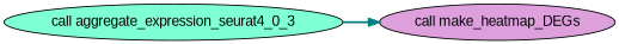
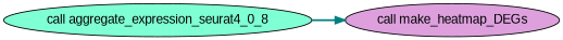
  digraph {
    compound=true
    rankdir=LR
    fontname="Liberation Sans"
    node [style=filled fontname="Liberation Sans"]
-   n1 [label="call aggregate_expression_seurat4_0_3" fillcolor=aquamarine]
+   n1 [label="call aggregate_expression_seurat4_0_8" fillcolor=aquamarine]
    n2 [label="call make_heatmap_DEGs" fillcolor=plum]
    n1 -> n2 [color=teal style=bold fontname="Liberation Sans"]
  }
